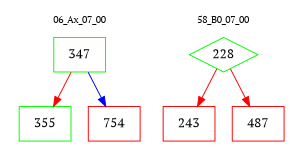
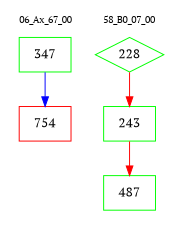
  digraph {
    fontname="PT Serif"
    node [color=green fontname="PT Serif" shape=box]
    edge [color=red fontname="PT Serif"]
    n1 [label=347]
-   n2 [label=355]
    n3 [color=red label=754]
    n4 [label=228 shape=diamond]
-   n5 [color=red label=243]
-   n6 [color=red label=487]
+   n5 [label=243]
+   n6 [label=487]
    subgraph cluster_1 {
      color=white
      fontsize=10
-     label="06_Ax_07_00"
+     label="06_Ax_67_00"
      n1
-     n2
      n3
    }
    subgraph cluster_2 {
      color=white
      fontsize=10
      label="58_B0_07_00"
      n4
      n5
      n6
    }
-   n1 -> n2
    n1 -> n3 [color=blue]
    n4 -> n5
-   n4 -> n6
+   n5 -> n6
  }
